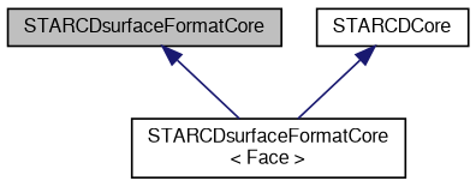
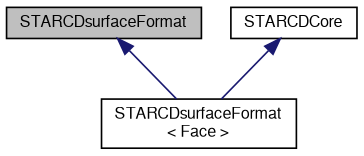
  digraph {
    node [color=black fontname=FreeSans fontsize=10 shape=record]
    edge [color=midnightblue dir=back fontname=FreeSans fontsize=10 labelfontname=FreeSans labelfontsize=10 style=solid]
-   n1 [fillcolor=grey75 fontcolor=black height=0.2 label=STARCDsurfaceFormatCore style=filled width=0.4]
-   n2 [height=0.2 label="STARCDsurfaceFormatCore\l\< Face \>" width=0.4]
+   n1 [fillcolor=grey75 fontcolor=black height=0.2 label=STARCDsurfaceFormat style=filled width=0.4]
+   n2 [height=0.2 label="STARCDsurfaceFormat\l\< Face \>" width=0.4]
    n3 [height=0.2 label=STARCDCore width=0.4]
    n1 -> n2
    n3 -> n2
  }
